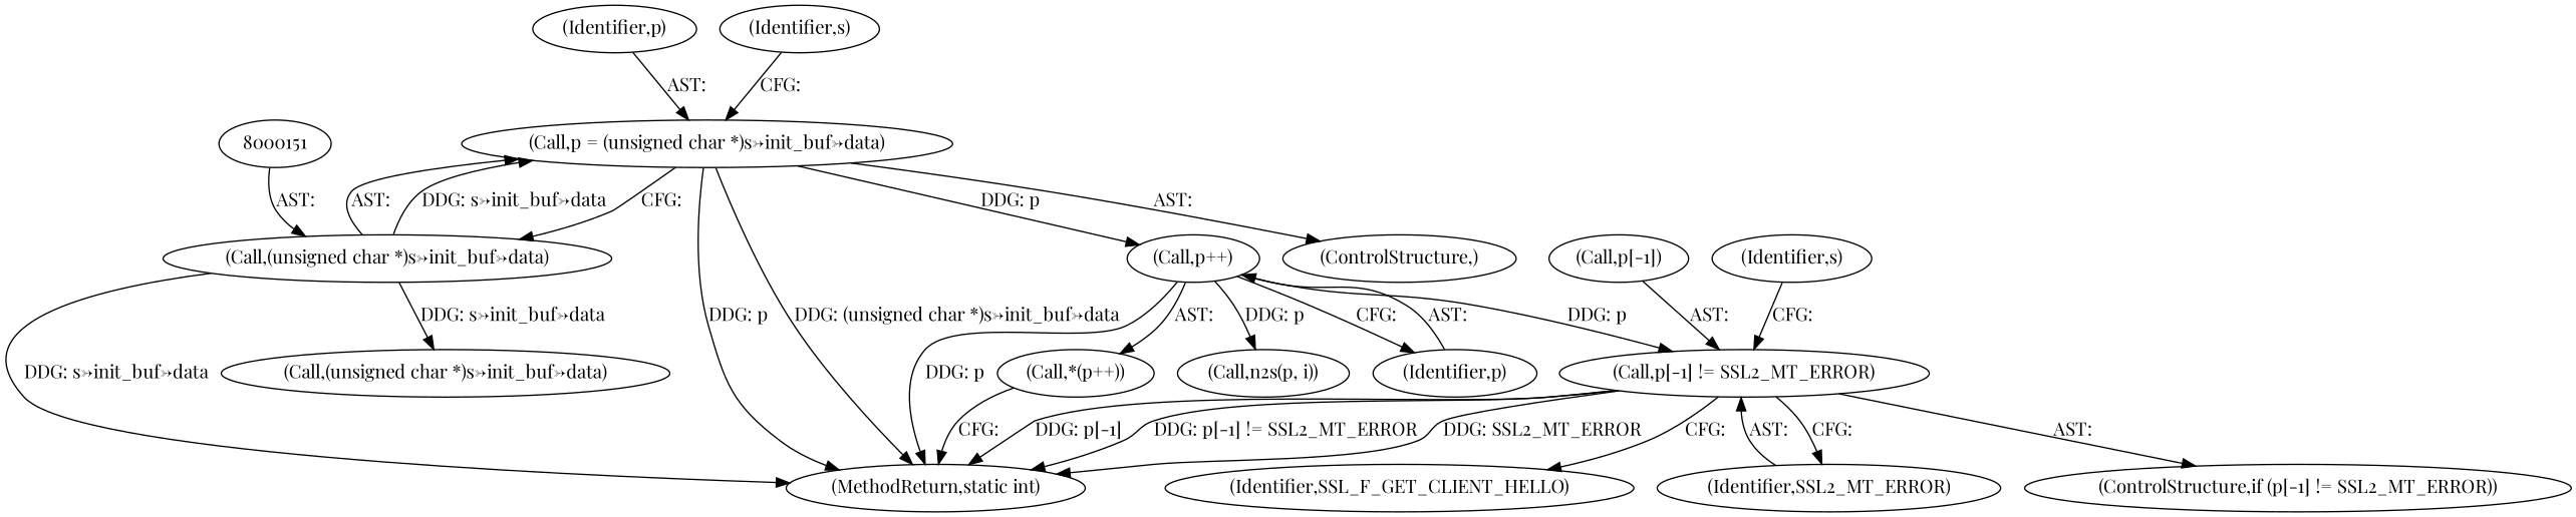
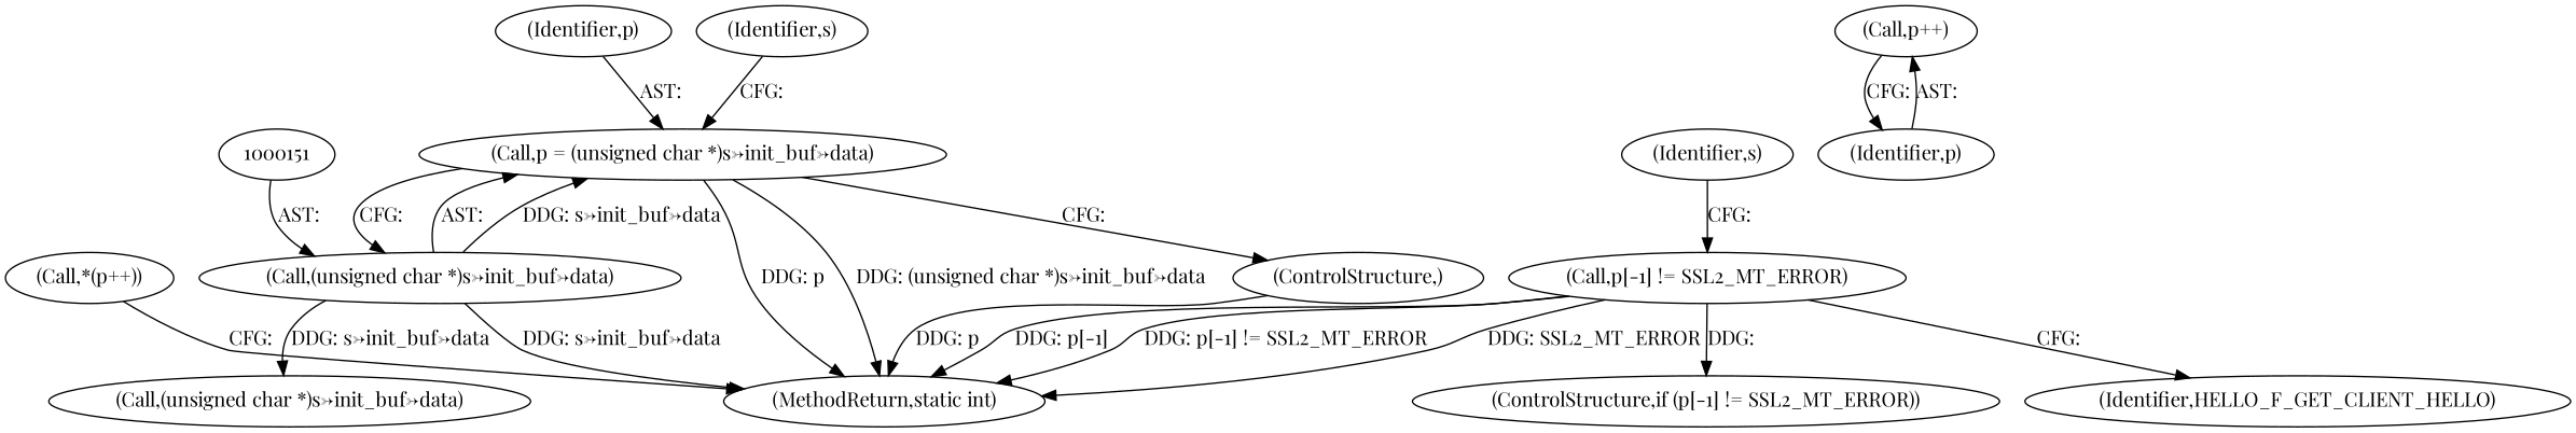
  digraph {
    fontname="Playfair Display"
    node [fontname="Playfair Display"]
    edge [fontname="Playfair Display"]
    n1 [label="(Call,p[-1] != SSL2_MT_ERROR)"]
    n2 [label="(MethodReturn,static int)"]
    n3 [label="(ControlStructure,if (p[-1] != SSL2_MT_ERROR))"]
-   n4 [label="(Identifier,SSL2_MT_ERROR)"]
-   n5 [label="(Identifier,SSL_F_GET_CLIENT_HELLO)"]
+   n5 [label="(Identifier,HELLO_F_GET_CLIENT_HELLO)"]
    n6 [label="(Call,p++)"]
    n7 [label="(Call,*(p++))"]
-   n8 [label="(Call,n2s(p, i))"]
    n9 [label="(Identifier,p)"]
    n10 [label="(Call,p = (unsigned char *)s->init_buf->data)"]
    n11 [label="(Call,(unsigned char *)s->init_buf->data)"]
    n12 [label="(ControlStructure,)"]
    n13 [label="(Call,(unsigned char *)s->init_buf->data)"]
    n14 [label="(Identifier,p)"]
-   n15 [label="(Call,p[-1])"]
    n16 [label="(Identifier,s)"]
    n17 [label="(Identifier,s)"]
-   1000151 [label=8000151]
+   1000151
    n1 -> n2 [label="DDG: p[-1]"]
    n1 -> n2 [label="DDG: p[-1] != SSL2_MT_ERROR"]
    n1 -> n2 [label="DDG: SSL2_MT_ERROR"]
-   n1 -> n3 [label="AST: "]
-   n1 -> n4 [label="CFG: "]
+   n1 -> n3 [label="DDG: "]
    n1 -> n5 [label="CFG: "]
-   n4 -> n1 [label="AST: "]
-   n6 -> n1 [label="DDG: p"]
-   n6 -> n2 [label="DDG: p"]
-   n6 -> n7 [label="AST: "]
-   n6 -> n8 [label="DDG: p"]
+   n12 -> n2 [label="DDG: p"]
    n6 -> n9 [label="CFG: "]
    n7 -> n2 [label="CFG: "]
    n9 -> n6 [label="AST: "]
    n10 -> n2 [label="DDG: p"]
    n10 -> n2 [label="DDG: (unsigned char *)s->init_buf->data"]
-   n10 -> n6 [label="DDG: p"]
    n10 -> n11 [label="CFG: "]
-   n10 -> n12 [label="AST: "]
+   n10 -> n12 [label="CFG: "]
    n11 -> n2 [label="DDG: s->init_buf->data"]
    n11 -> n10 [label="AST: "]
    n11 -> n10 [label="DDG: s->init_buf->data"]
    n11 -> n13 [label="DDG: s->init_buf->data"]
    n14 -> n10 [label="AST: "]
-   n15 -> n1 [label="AST: "]
    n16 -> n10 [label="CFG: "]
    n17 -> n1 [label="CFG: "]
    1000151 -> n11 [label="AST: "]
  }
